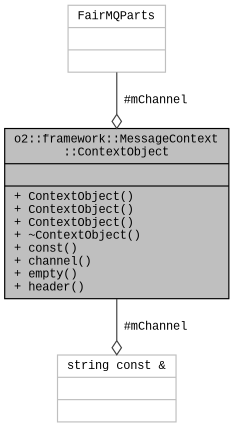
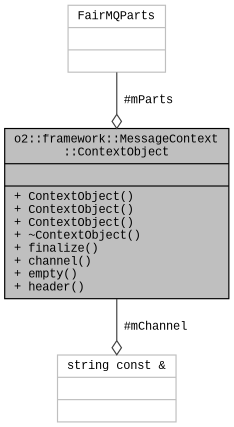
  digraph {
    fontname="Liberation Mono"
    node [color=grey75 fontname="Liberation Mono" fontsize=10 shape=record]
    edge [arrowhead=odiamond color=grey25 fontname="Liberation Mono" fontsize=10 labelfontname=Helvetica labelfontsize=10 style=solid]
-   n1 [color=black fillcolor=grey75 fontcolor=black height=0.2 label="{o2::framework::MessageContext\l::ContextObject\n||+ ContextObject()\l+ ContextObject()\l+ ContextObject()\l+ ~ContextObject()\l+ const()\l+ channel()\l+ empty()\l+ header()\l}" style=filled width=0.4]
+   n1 [color=black fillcolor=grey75 fontcolor=black height=0.2 label="{o2::framework::MessageContext\l::ContextObject\n||+ ContextObject()\l+ ContextObject()\l+ ContextObject()\l+ ~ContextObject()\l+ finalize()\l+ channel()\l+ empty()\l+ header()\l}" style=filled width=0.4]
    n2 [height=0.2 label="{string const &\n||}" width=0.4]
    n3 [height=0.2 label="{FairMQParts\n||}" width=0.4]
    n1 -> n2 [label=" #mChannel"]
-   n3 -> n1 [label=" #mChannel"]
+   n3 -> n1 [label=" #mParts"]
  }
